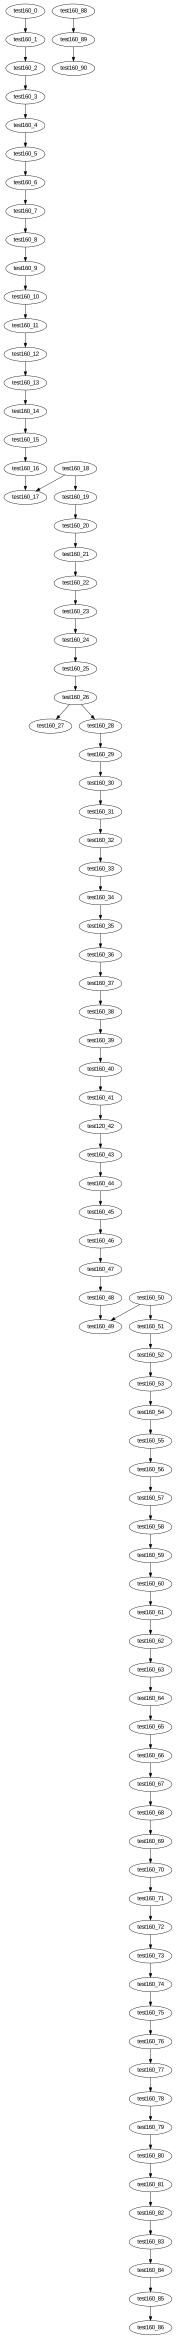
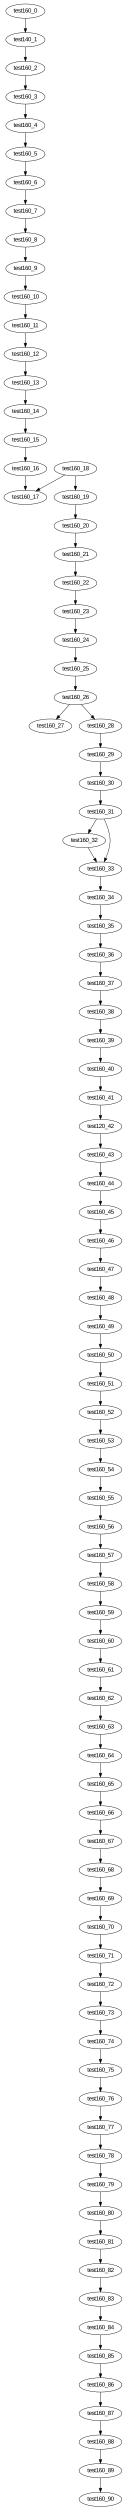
  digraph {
    fontname="Liberation Sans"
    node [fontname="Liberation Sans"]
    edge [fontname="Liberation Sans"]
    test160_0
-   test160_1
+   test160_1 [label=test140_1]
    test160_2
    test160_3
    test160_4
    test160_5
    test160_6
    test160_7
    test160_8
    test160_9
    test160_10
    test160_11
    test160_12
    test160_13
    test160_14
    test160_15
    test160_16
    test160_17
    test160_18
    test160_19
    test160_20
    test160_21
    test160_22
    test160_23
    test160_24
    test160_25
    test160_26
    test160_27
    test160_28
    test160_29
    test160_30
    test160_31
    test160_32
    test160_33
    test160_34
    test160_35
    test160_36
    test160_37
    test160_38
    test160_39
    test160_40
    test160_41
    n43 [label=test120_42]
    test160_43
    test160_44
    test160_45
    test160_46
    test160_47
    test160_48
    test160_49
    test160_50
    test160_51
    test160_52
    test160_53
    test160_54
    test160_55
    test160_56
    test160_57
    test160_58
    test160_59
    test160_60
    test160_61
    test160_62
    test160_63
    test160_64
    test160_65
    test160_66
    test160_67
    test160_68
    test160_69
    test160_70
    test160_71
    test160_72
    test160_73
    test160_74
    test160_75
    test160_76
    test160_77
    test160_78
    test160_79
    test160_80
    test160_81
    test160_82
    test160_83
    test160_84
    test160_85
    test160_86
+   test160_87
    test160_88
    test160_89
    test160_90
    test160_0 -> test160_1
    test160_1 -> test160_2
    test160_2 -> test160_3
    test160_3 -> test160_4
    test160_4 -> test160_5
    test160_5 -> test160_6
    test160_6 -> test160_7
    test160_7 -> test160_8
    test160_8 -> test160_9
    test160_9 -> test160_10
    test160_10 -> test160_11
    test160_11 -> test160_12
    test160_12 -> test160_13
    test160_13 -> test160_14
    test160_14 -> test160_15
    test160_15 -> test160_16
    test160_16 -> test160_17
    test160_18 -> test160_17
    test160_18 -> test160_19
    test160_19 -> test160_20
    test160_20 -> test160_21
    test160_21 -> test160_22
    test160_22 -> test160_23
    test160_23 -> test160_24
    test160_24 -> test160_25
    test160_25 -> test160_26
    test160_26 -> test160_27
    test160_26 -> test160_28
    test160_28 -> test160_29
    test160_29 -> test160_30
    test160_30 -> test160_31
    test160_31 -> test160_32
+   test160_31 -> test160_33
    test160_32 -> test160_33
    test160_33 -> test160_34
    test160_34 -> test160_35
    test160_35 -> test160_36
    test160_36 -> test160_37
    test160_37 -> test160_38
    test160_38 -> test160_39
    test160_39 -> test160_40
    test160_40 -> test160_41
    test160_41 -> n43
    n43 -> test160_43
    test160_43 -> test160_44
    test160_44 -> test160_45
    test160_45 -> test160_46
    test160_46 -> test160_47
    test160_47 -> test160_48
    test160_48 -> test160_49
-   test160_50 -> test160_49
+   test160_49 -> test160_50
    test160_50 -> test160_51
    test160_51 -> test160_52
    test160_52 -> test160_53
    test160_53 -> test160_54
    test160_54 -> test160_55
    test160_55 -> test160_56
    test160_56 -> test160_57
    test160_57 -> test160_58
    test160_58 -> test160_59
    test160_59 -> test160_60
    test160_60 -> test160_61
    test160_61 -> test160_62
    test160_62 -> test160_63
    test160_63 -> test160_64
    test160_64 -> test160_65
    test160_65 -> test160_66
    test160_66 -> test160_67
    test160_67 -> test160_68
    test160_68 -> test160_69
    test160_69 -> test160_70
    test160_70 -> test160_71
    test160_71 -> test160_72
    test160_72 -> test160_73
    test160_73 -> test160_74
    test160_74 -> test160_75
    test160_75 -> test160_76
    test160_76 -> test160_77
    test160_77 -> test160_78
    test160_78 -> test160_79
    test160_79 -> test160_80
    test160_80 -> test160_81
    test160_81 -> test160_82
    test160_82 -> test160_83
    test160_83 -> test160_84
    test160_84 -> test160_85
    test160_85 -> test160_86
+   test160_86 -> test160_87
+   test160_87 -> test160_88
    test160_88 -> test160_89
    test160_89 -> test160_90
  }
